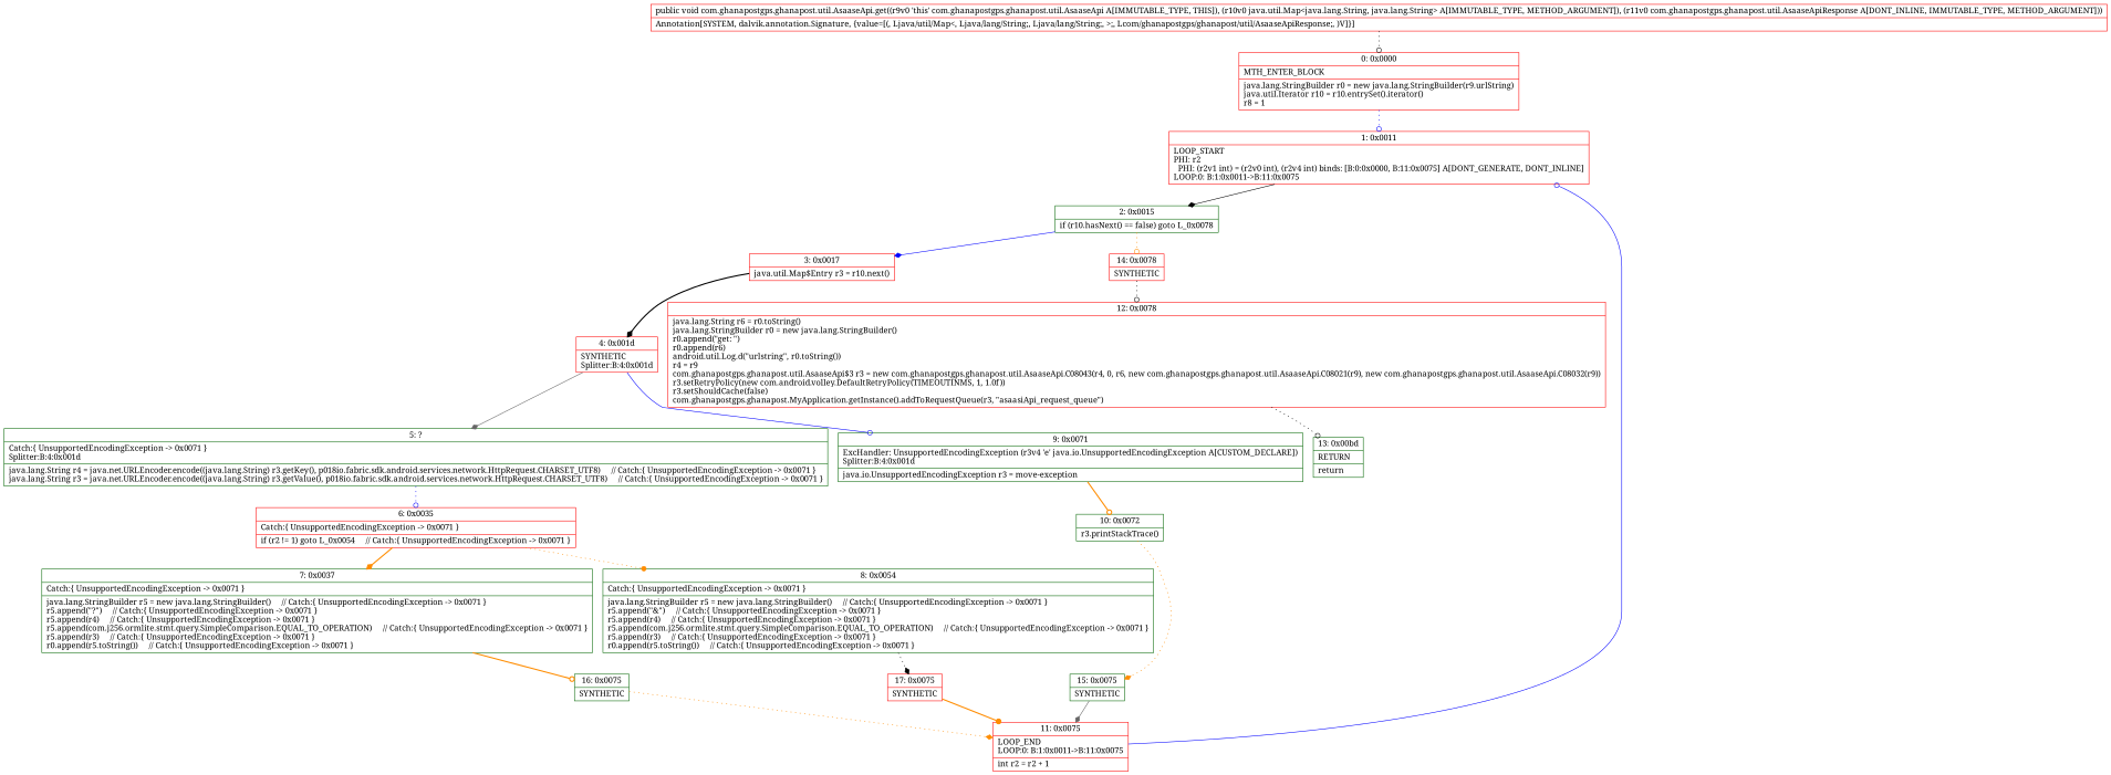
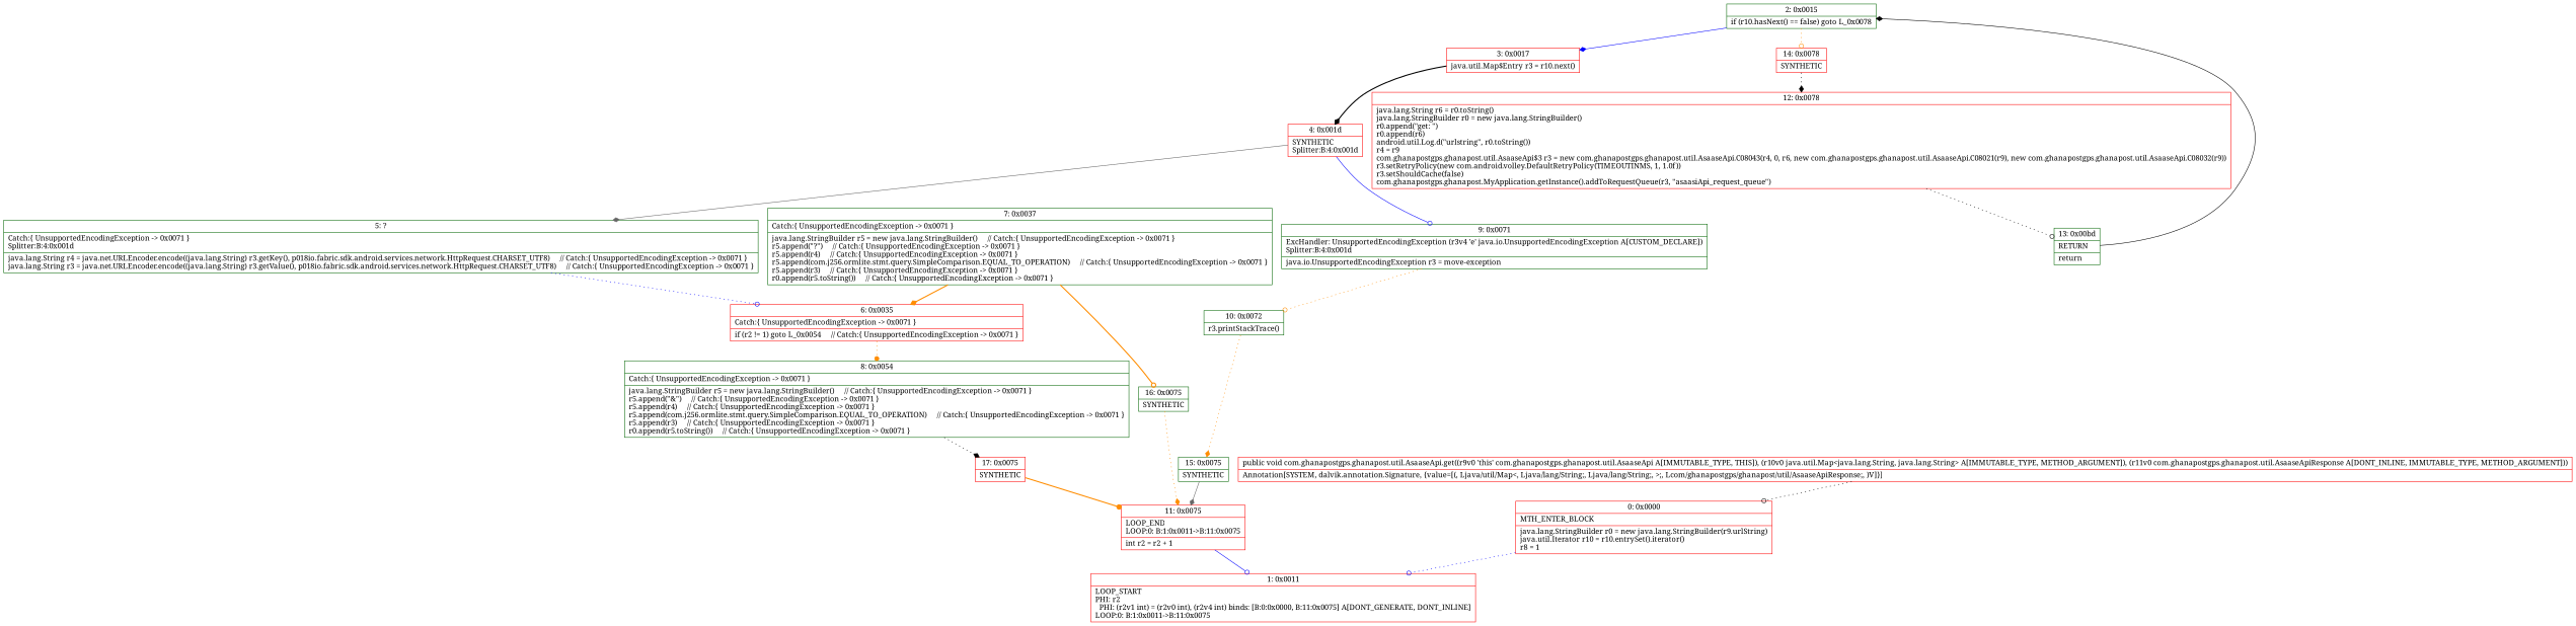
  digraph {
    fontname="Noto Serif"
    node [color=red fontname="Noto Serif" shape=record]
    edge [arrowhead=odot color=darkorange fontname="Noto Serif" style=dotted]
    n1 [label="{0\:\ 0x0000|MTH_ENTER_BLOCK\l|java.lang.StringBuilder r0 = new java.lang.StringBuilder(r9.urlString)\ljava.util.Iterator r10 = r10.entrySet().iterator()\lr8 = 1\l}"]
    n2 [label="{1\:\ 0x0011|LOOP_START\lPHI: r2 \l  PHI: (r2v1 int) = (r2v0 int), (r2v4 int) binds: [B:0:0x0000, B:11:0x0075] A[DONT_GENERATE, DONT_INLINE]\lLOOP:0: B:1:0x0011\-\>B:11:0x0075\l}"]
    n3 [color=darkgreen label="{2\:\ 0x0015|if (r10.hasNext() == false) goto L_0x0078\l}"]
    n4 [label="{3\:\ 0x0017|java.util.Map$Entry r3 = r10.next()\l}"]
    n5 [label="{14\:\ 0x0078|SYNTHETIC\l}"]
    n6 [label="{4\:\ 0x001d|SYNTHETIC\lSplitter:B:4:0x001d\l}"]
    n7 [label="{12\:\ 0x0078|java.lang.String r6 = r0.toString()\ljava.lang.StringBuilder r0 = new java.lang.StringBuilder()\lr0.append(\"get: \")\lr0.append(r6)\landroid.util.Log.d(\"urlstring\", r0.toString())\lr4 = r9\lcom.ghanapostgps.ghanapost.util.AsaaseApi$3 r3 = new com.ghanapostgps.ghanapost.util.AsaaseApi.C08043(r4, 0, r6, new com.ghanapostgps.ghanapost.util.AsaaseApi.C08021(r9), new com.ghanapostgps.ghanapost.util.AsaaseApi.C08032(r9))\lr3.setRetryPolicy(new com.android.volley.DefaultRetryPolicy(TIMEOUTINMS, 1, 1.0f))\lr3.setShouldCache(false)\lcom.ghanapostgps.ghanapost.MyApplication.getInstance().addToRequestQueue(r3, \"asaasiApi_request_queue\")\l}"]
    n8 [color=darkgreen label="{5\:\ ?|Catch:\{ UnsupportedEncodingException \-\> 0x0071 \}\lSplitter:B:4:0x001d\l|java.lang.String r4 = java.net.URLEncoder.encode((java.lang.String) r3.getKey(), p018io.fabric.sdk.android.services.network.HttpRequest.CHARSET_UTF8)     \/\/ Catch:\{ UnsupportedEncodingException \-\> 0x0071 \}\ljava.lang.String r3 = java.net.URLEncoder.encode((java.lang.String) r3.getValue(), p018io.fabric.sdk.android.services.network.HttpRequest.CHARSET_UTF8)     \/\/ Catch:\{ UnsupportedEncodingException \-\> 0x0071 \}\l}"]
    n9 [color=darkgreen label="{9\:\ 0x0071|ExcHandler: UnsupportedEncodingException (r3v4 'e' java.io.UnsupportedEncodingException A[CUSTOM_DECLARE])\lSplitter:B:4:0x001d\l|java.io.UnsupportedEncodingException r3 = move\-exception\l}"]
    n10 [label="{6\:\ 0x0035|Catch:\{ UnsupportedEncodingException \-\> 0x0071 \}\l|if (r2 != 1) goto L_0x0054     \/\/ Catch:\{ UnsupportedEncodingException \-\> 0x0071 \}\l}"]
    n11 [color=darkgreen label="{10\:\ 0x0072|r3.printStackTrace()\l}"]
    n12 [color=darkgreen label="{7\:\ 0x0037|Catch:\{ UnsupportedEncodingException \-\> 0x0071 \}\l|java.lang.StringBuilder r5 = new java.lang.StringBuilder()     \/\/ Catch:\{ UnsupportedEncodingException \-\> 0x0071 \}\lr5.append(\"?\")     \/\/ Catch:\{ UnsupportedEncodingException \-\> 0x0071 \}\lr5.append(r4)     \/\/ Catch:\{ UnsupportedEncodingException \-\> 0x0071 \}\lr5.append(com.j256.ormlite.stmt.query.SimpleComparison.EQUAL_TO_OPERATION)     \/\/ Catch:\{ UnsupportedEncodingException \-\> 0x0071 \}\lr5.append(r3)     \/\/ Catch:\{ UnsupportedEncodingException \-\> 0x0071 \}\lr0.append(r5.toString())     \/\/ Catch:\{ UnsupportedEncodingException \-\> 0x0071 \}\l}"]
    n13 [color=darkgreen label="{8\:\ 0x0054|Catch:\{ UnsupportedEncodingException \-\> 0x0071 \}\l|java.lang.StringBuilder r5 = new java.lang.StringBuilder()     \/\/ Catch:\{ UnsupportedEncodingException \-\> 0x0071 \}\lr5.append(\"&\")     \/\/ Catch:\{ UnsupportedEncodingException \-\> 0x0071 \}\lr5.append(r4)     \/\/ Catch:\{ UnsupportedEncodingException \-\> 0x0071 \}\lr5.append(com.j256.ormlite.stmt.query.SimpleComparison.EQUAL_TO_OPERATION)     \/\/ Catch:\{ UnsupportedEncodingException \-\> 0x0071 \}\lr5.append(r3)     \/\/ Catch:\{ UnsupportedEncodingException \-\> 0x0071 \}\lr0.append(r5.toString())     \/\/ Catch:\{ UnsupportedEncodingException \-\> 0x0071 \}\l}"]
    n14 [color=darkgreen label="{16\:\ 0x0075|SYNTHETIC\l}"]
    n15 [label="{17\:\ 0x0075|SYNTHETIC\l}"]
    n16 [label="{11\:\ 0x0075|LOOP_END\lLOOP:0: B:1:0x0011\-\>B:11:0x0075\l|int r2 = r2 + 1\l}"]
    n17 [color=darkgreen label="{15\:\ 0x0075|SYNTHETIC\l}"]
    n18 [color=darkgreen label="{13\:\ 0x00bd|RETURN\l|return\l}"]
    n19 [label="{public void com.ghanapostgps.ghanapost.util.AsaaseApi.get((r9v0 'this' com.ghanapostgps.ghanapost.util.AsaaseApi A[IMMUTABLE_TYPE, THIS]), (r10v0 java.util.Map\<java.lang.String, java.lang.String\> A[IMMUTABLE_TYPE, METHOD_ARGUMENT]), (r11v0 com.ghanapostgps.ghanapost.util.AsaaseApiResponse A[DONT_INLINE, IMMUTABLE_TYPE, METHOD_ARGUMENT]))  | Annotation[SYSTEM, dalvik.annotation.Signature, \{value=[(, Ljava\/util\/Map\<, Ljava\/lang\/String;, Ljava\/lang\/String;, \>;, Lcom\/ghanapostgps\/ghanapost\/util\/AsaaseApiResponse;, )V]\}]\l}"]
    n1 -> n2 [color=blue]
-   n2 -> n3 [arrowhead=diamond color=black style=solid]
+   n18 -> n3 [arrowhead=diamond color=black style=solid]
    n3 -> n4 [arrowhead=diamond color=blue style=solid]
    n3 -> n5
    n4 -> n6 [arrowhead=diamond color=black style=bold]
-   n5 -> n7 [color=black]
+   n5 -> n7 [arrowhead=diamond color=black]
    n6 -> n8 [arrowhead=diamond color=gray40 style=solid]
    n6 -> n9 [color=blue style=solid]
    n7 -> n18 [color=black]
    n8 -> n10 [color=blue]
-   n9 -> n11 [style=bold]
-   n10 -> n12 [arrowhead=diamond style=bold]
+   n9 -> n11
+   n12 -> n10 [arrowhead=diamond style=bold]
    n10 -> n13 [arrowhead=dot]
    n11 -> n17 [arrowhead=diamond]
    n12 -> n14 [style=bold]
    n13 -> n15 [arrowhead=diamond color=black]
    n14 -> n16 [arrowhead=diamond]
    n15 -> n16 [arrowhead=dot style=bold]
    n16 -> n2 [color=blue style=solid]
    n17 -> n16 [arrowhead=diamond color=gray40 style=solid]
    n19 -> n1 [color=black]
  }
